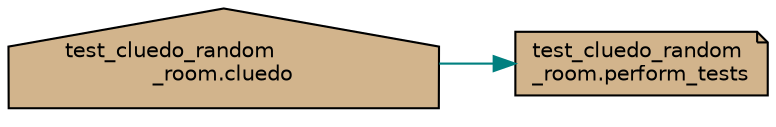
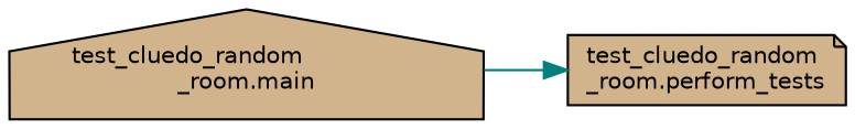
  digraph {
    rankdir=LR
    node [color=black fillcolor=tan fontname=Helvetica fontsize=10 style=filled]
-   n1 [fontcolor=black height=0.2 label="test_cluedo_random\l_room.cluedo" shape=house width=0.4]
+   n1 [fontcolor=black height=0.2 label="test_cluedo_random\l_room.main" shape=house width=0.4]
    n2 [height=0.2 label="test_cluedo_random\l_room.perform_tests" shape=note width=0.4]
    n1 -> n2 [color=teal fontname=Helvetica fontsize=10 labelfontname=Helvetica labelfontsize=10 style=solid]
  }
